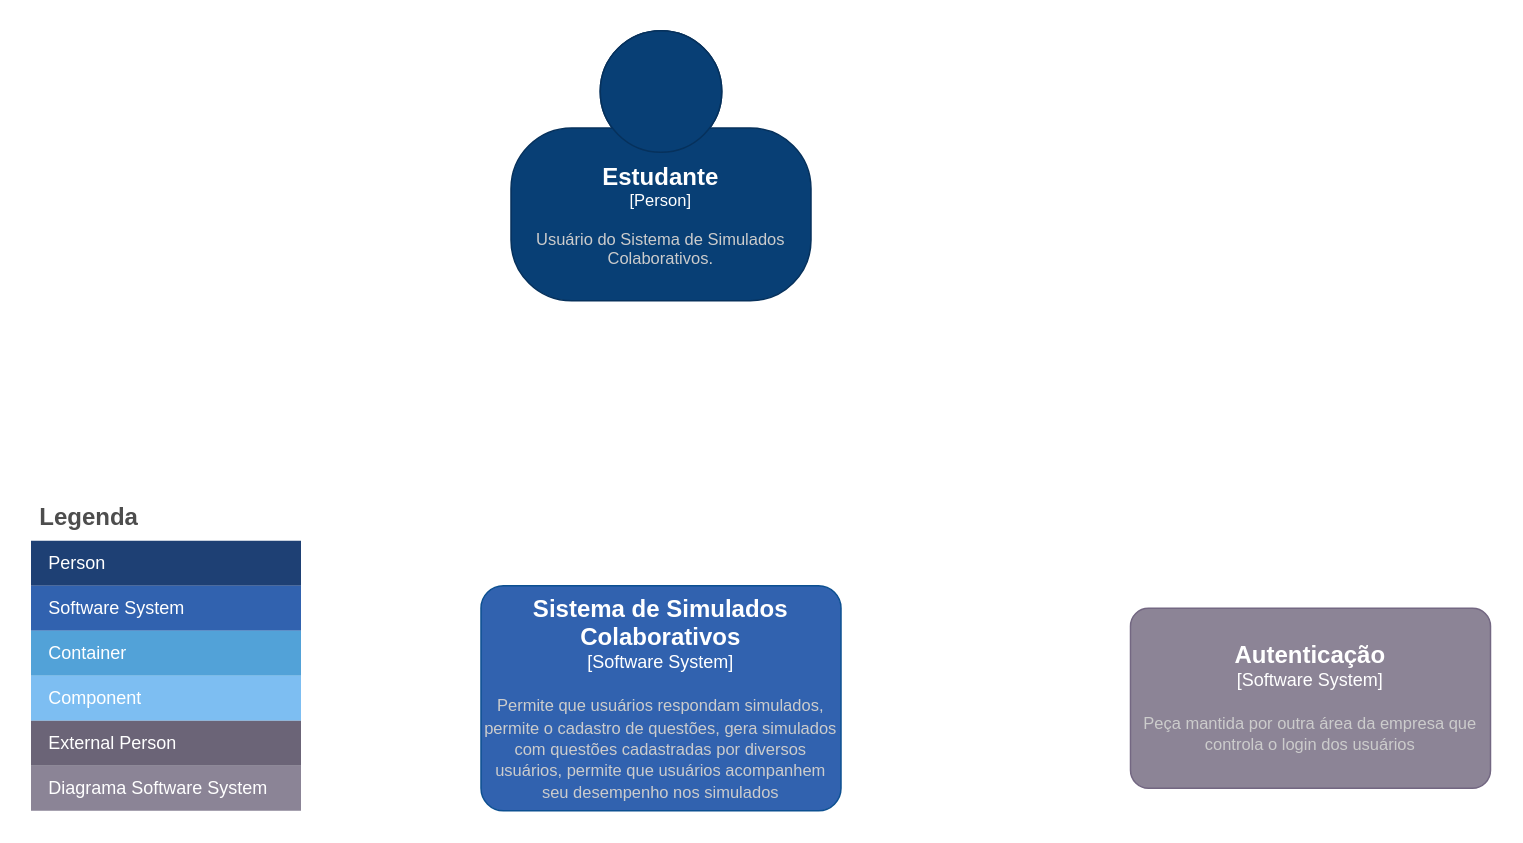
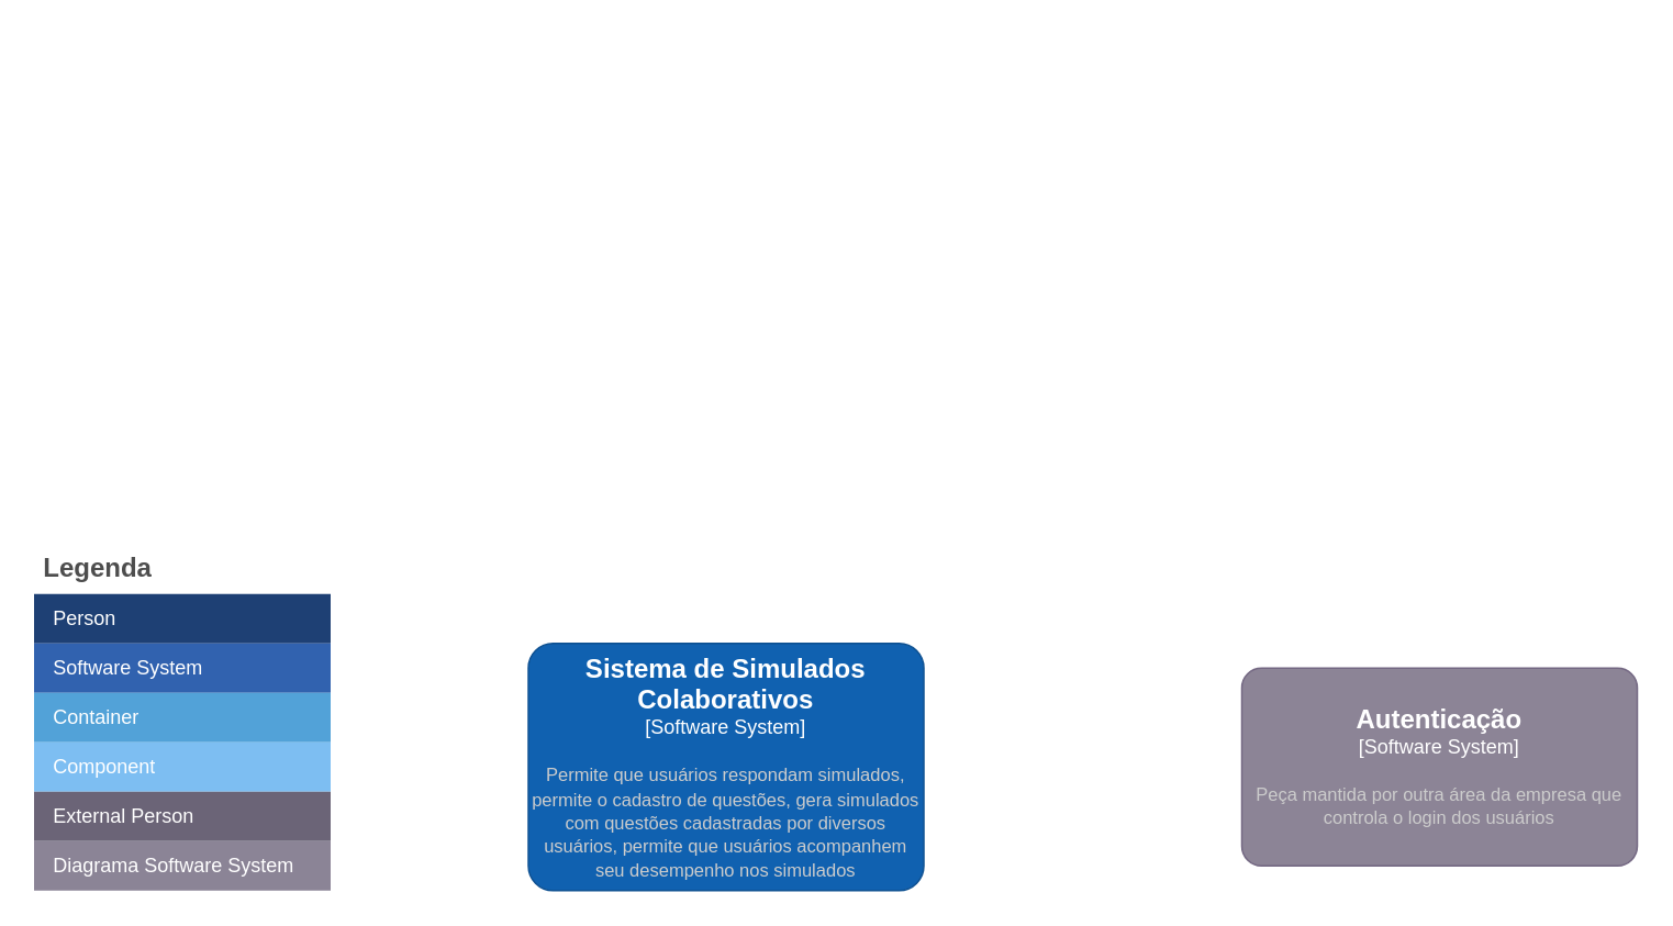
  <mxCell id="0" />
  <mxCell id="1" parent="0" />
- <mxCell id="2" value="&lt;font style=&quot;font-size: 16px&quot;&gt;&lt;b&gt;Estudante&lt;/b&gt;&lt;/font&gt;&lt;div&gt;[Person]&lt;/div&gt;&lt;br&gt;&lt;div&gt;&lt;font style=&quot;font-size: 11px&quot;&gt;&lt;font color=&quot;#cccccc&quot;&gt;Usuário do Sistema de Simulados Colaborativos.&lt;/font&gt;&lt;/div&gt;" style="html=1;fontSize=11;dashed=0;whiteSpace=wrap;fillColor=#083F75;strokeColor=#06315C;fontColor=#ffffff;shape=mxgraph.c4.person2;align=center;metaEdit=1;points=[[0.5,0,0],[1,0.5,0],[1,0.75,0],[0.75,1,0],[0.5,1,0],[0.25,1,0],[0,0.75,0],[0,0.5,0]];resizable=0;" parent="1" vertex="1"><mxGeometry x="340" y="20" width="200" height="180" as="geometry" /></mxCell>
- <mxCell id="3" value="&lt;font style=&quot;font-size: 16px&quot;&gt;&lt;b&gt;Sistema de Simulados Colaborativos&lt;/b&gt;&lt;/font&gt;&lt;div&gt;[Software System]&lt;/div&gt;&lt;br&gt;&lt;div&gt;&lt;font style=&quot;font-size: 11px&quot;&gt;&lt;font color=&quot;#cccccc&quot;&gt;Permite que usuários respondam simulados, permite o cadastro de questões, gera simulados com questões cadastradas por diversos usuários, permite que usuários acompanhem seu desempenho nos simulados&lt;/font&gt;&lt;/div&gt;" style="rounded=1;whiteSpace=wrap;html=1;labelBackgroundColor=none;fillColor=#3162af;fontColor=#ffffff;align=center;arcSize=10;strokeColor=#0D5091;metaEdit=1;resizable=1;points=[[0.25,0,0],[0.5,0,0],[0.75,0,0],[1,0.25,0],[1,0.5,0],[1,0.75,0],[0.75,1,0],[0.5,1,0],[0.25,1,0],[0,0.75,0],[0,0.5,0],[0,0.25,0]];imageWidth=24;imageHeight=24;" parent="1" vertex="1"><mxGeometry x="320" y="390" width="240" height="150" as="geometry" /></mxCell>
+ <mxCell id="3" value="&lt;font style=&quot;font-size: 16px&quot;&gt;&lt;b&gt;Sistema de Simulados Colaborativos&lt;/b&gt;&lt;/font&gt;&lt;div&gt;[Software System]&lt;/div&gt;&lt;br&gt;&lt;div&gt;&lt;font style=&quot;font-size: 11px&quot;&gt;&lt;font color=&quot;#cccccc&quot;&gt;Permite que usuários respondam simulados, permite o cadastro de questões, gera simulados com questões cadastradas por diversos usuários, permite que usuários acompanhem seu desempenho nos simulados&lt;/font&gt;&lt;/div&gt;" style="rounded=1;whiteSpace=wrap;html=1;labelBackgroundColor=none;fillColor=#1061B0;fontColor=#ffffff;align=center;arcSize=10;strokeColor=#0D5091;metaEdit=1;resizable=1;points=[[0.25,0,0],[0.5,0,0],[0.75,0,0],[1,0.25,0],[1,0.5,0],[1,0.75,0],[0.75,1,0],[0.5,1,0],[0.25,1,0],[0,0.75,0],[0,0.5,0],[0,0.25,0]];imageWidth=24;imageHeight=24;" parent="1" vertex="1"><mxGeometry x="320" y="390" width="240" height="150" as="geometry" /></mxCell>
  <mxCell id="4" value="&lt;font style=&quot;font-size: 16px&quot;&gt;&lt;b&gt;Autenticação&lt;/b&gt;&lt;/font&gt;&lt;div&gt;[Software System]&lt;/div&gt;&lt;br&gt;&lt;div&gt;&lt;font style=&quot;font-size: 11px&quot;&gt;&lt;font color=&quot;#cccccc&quot;&gt;Peça mantida por outra área da empresa que controla o login dos usuários&lt;/font&gt;&lt;/div&gt;" style="rounded=1;whiteSpace=wrap;html=1;labelBackgroundColor=none;fillColor=#8C8496;fontColor=#ffffff;align=center;arcSize=10;strokeColor=#736782;metaEdit=1;resizable=0;points=[[0.25,0,0],[0.5,0,0],[0.75,0,0],[1,0.25,0],[1,0.5,0],[1,0.75,0],[0.75,1,0],[0.5,1,0],[0.25,1,0],[0,0.75,0],[0,0.5,0],[0,0.25,0]];" parent="1" vertex="1"><mxGeometry x="753" y="405" width="240" height="120" as="geometry" /></mxCell>
  <mxCell id="5" value="Legenda" style="shape=table;startSize=30;container=1;collapsible=0;childLayout=tableLayout;fontSize=16;align=left;verticalAlign=top;fillColor=none;strokeColor=none;fontColor=#4D4D4D;fontStyle=1;spacingLeft=6;spacing=0;resizable=0;" parent="1" vertex="1"><mxGeometry x="20" y="330" width="180" height="210" as="geometry" /></mxCell>
  <mxCell id="6" value="" style="shape=tableRow;horizontal=0;startSize=0;swimlaneHead=0;swimlaneBody=0;strokeColor=inherit;top=0;left=0;bottom=0;right=0;collapsible=0;dropTarget=0;fillColor=none;points=[[0,0.5],[1,0.5]];portConstraint=eastwest;fontSize=12;" parent="5" vertex="1"><mxGeometry y="30" width="180" height="30" as="geometry" /></mxCell>
  <mxCell id="7" value="Person" style="shape=partialRectangle;html=1;whiteSpace=wrap;connectable=0;strokeColor=inherit;overflow=hidden;fillColor=#1E4074;top=0;left=0;bottom=0;right=0;pointerEvents=1;fontSize=12;align=left;fontColor=#FFFFFF;gradientColor=none;spacingLeft=10;spacingRight=4;" parent="6" vertex="1"><mxGeometry width="180" height="30" as="geometry"><mxRectangle width="180" height="30" as="alternateBounds" /></mxGeometry></mxCell>
  <mxCell id="8" value="" style="shape=tableRow;horizontal=0;startSize=0;swimlaneHead=0;swimlaneBody=0;strokeColor=inherit;top=0;left=0;bottom=0;right=0;collapsible=0;dropTarget=0;fillColor=none;points=[[0,0.5],[1,0.5]];portConstraint=eastwest;fontSize=12;" parent="5" vertex="1"><mxGeometry y="60" width="180" height="30" as="geometry" /></mxCell>
  <mxCell id="9" value="Software System" style="shape=partialRectangle;html=1;whiteSpace=wrap;connectable=0;strokeColor=inherit;overflow=hidden;fillColor=#3162AF;top=0;left=0;bottom=0;right=0;pointerEvents=1;fontSize=12;align=left;fontColor=#FFFFFF;gradientColor=none;spacingLeft=10;spacingRight=4;" parent="8" vertex="1"><mxGeometry width="180" height="30" as="geometry"><mxRectangle width="180" height="30" as="alternateBounds" /></mxGeometry></mxCell>
  <mxCell id="10" value="" style="shape=tableRow;horizontal=0;startSize=0;swimlaneHead=0;swimlaneBody=0;strokeColor=inherit;top=0;left=0;bottom=0;right=0;collapsible=0;dropTarget=0;fillColor=none;points=[[0,0.5],[1,0.5]];portConstraint=eastwest;fontSize=12;" parent="5" vertex="1"><mxGeometry y="90" width="180" height="30" as="geometry" /></mxCell>
  <mxCell id="11" value="Container" style="shape=partialRectangle;html=1;whiteSpace=wrap;connectable=0;strokeColor=inherit;overflow=hidden;fillColor=#52a2d8;top=0;left=0;bottom=0;right=0;pointerEvents=1;fontSize=12;align=left;fontColor=#FFFFFF;gradientColor=none;spacingLeft=10;spacingRight=4;" parent="10" vertex="1"><mxGeometry width="180" height="30" as="geometry"><mxRectangle width="180" height="30" as="alternateBounds" /></mxGeometry></mxCell>
  <mxCell id="12" value="" style="shape=tableRow;horizontal=0;startSize=0;swimlaneHead=0;swimlaneBody=0;strokeColor=inherit;top=0;left=0;bottom=0;right=0;collapsible=0;dropTarget=0;fillColor=none;points=[[0,0.5],[1,0.5]];portConstraint=eastwest;fontSize=12;" parent="5" vertex="1"><mxGeometry y="120" width="180" height="30" as="geometry" /></mxCell>
  <mxCell id="13" value="Component" style="shape=partialRectangle;html=1;whiteSpace=wrap;connectable=0;strokeColor=inherit;overflow=hidden;fillColor=#7dbef2;top=0;left=0;bottom=0;right=0;pointerEvents=1;fontSize=12;align=left;fontColor=#FFFFFF;gradientColor=none;spacingLeft=10;spacingRight=4;" parent="12" vertex="1"><mxGeometry width="180" height="30" as="geometry"><mxRectangle width="180" height="30" as="alternateBounds" /></mxGeometry></mxCell>
  <mxCell id="14" value="" style="shape=tableRow;horizontal=0;startSize=0;swimlaneHead=0;swimlaneBody=0;strokeColor=inherit;top=0;left=0;bottom=0;right=0;collapsible=0;dropTarget=0;fillColor=none;points=[[0,0.5],[1,0.5]];portConstraint=eastwest;fontSize=12;" parent="5" vertex="1"><mxGeometry y="150" width="180" height="30" as="geometry" /></mxCell>
  <mxCell id="15" value="External Person" style="shape=partialRectangle;html=1;whiteSpace=wrap;connectable=0;strokeColor=inherit;overflow=hidden;fillColor=#6b6477;top=0;left=0;bottom=0;right=0;pointerEvents=1;fontSize=12;align=left;fontColor=#FFFFFF;gradientColor=none;spacingLeft=10;spacingRight=4;" parent="14" vertex="1"><mxGeometry width="180" height="30" as="geometry"><mxRectangle width="180" height="30" as="alternateBounds" /></mxGeometry></mxCell>
  <mxCell id="16" value="" style="shape=tableRow;horizontal=0;startSize=0;swimlaneHead=0;swimlaneBody=0;strokeColor=inherit;top=0;left=0;bottom=0;right=0;collapsible=0;dropTarget=0;fillColor=none;points=[[0,0.5],[1,0.5]];portConstraint=eastwest;fontSize=12;" parent="5" vertex="1"><mxGeometry y="180" width="180" height="30" as="geometry" /></mxCell>
  <mxCell id="17" value="Diagrama Software System" style="shape=partialRectangle;html=1;whiteSpace=wrap;connectable=0;strokeColor=inherit;overflow=hidden;fillColor=#8b8496;top=0;left=0;bottom=0;right=0;pointerEvents=1;fontSize=12;align=left;fontColor=#FFFFFF;gradientColor=none;spacingLeft=10;spacingRight=4;" parent="16" vertex="1"><mxGeometry width="180" height="30" as="geometry"><mxRectangle width="180" height="30" as="alternateBounds" /></mxGeometry></mxCell>
